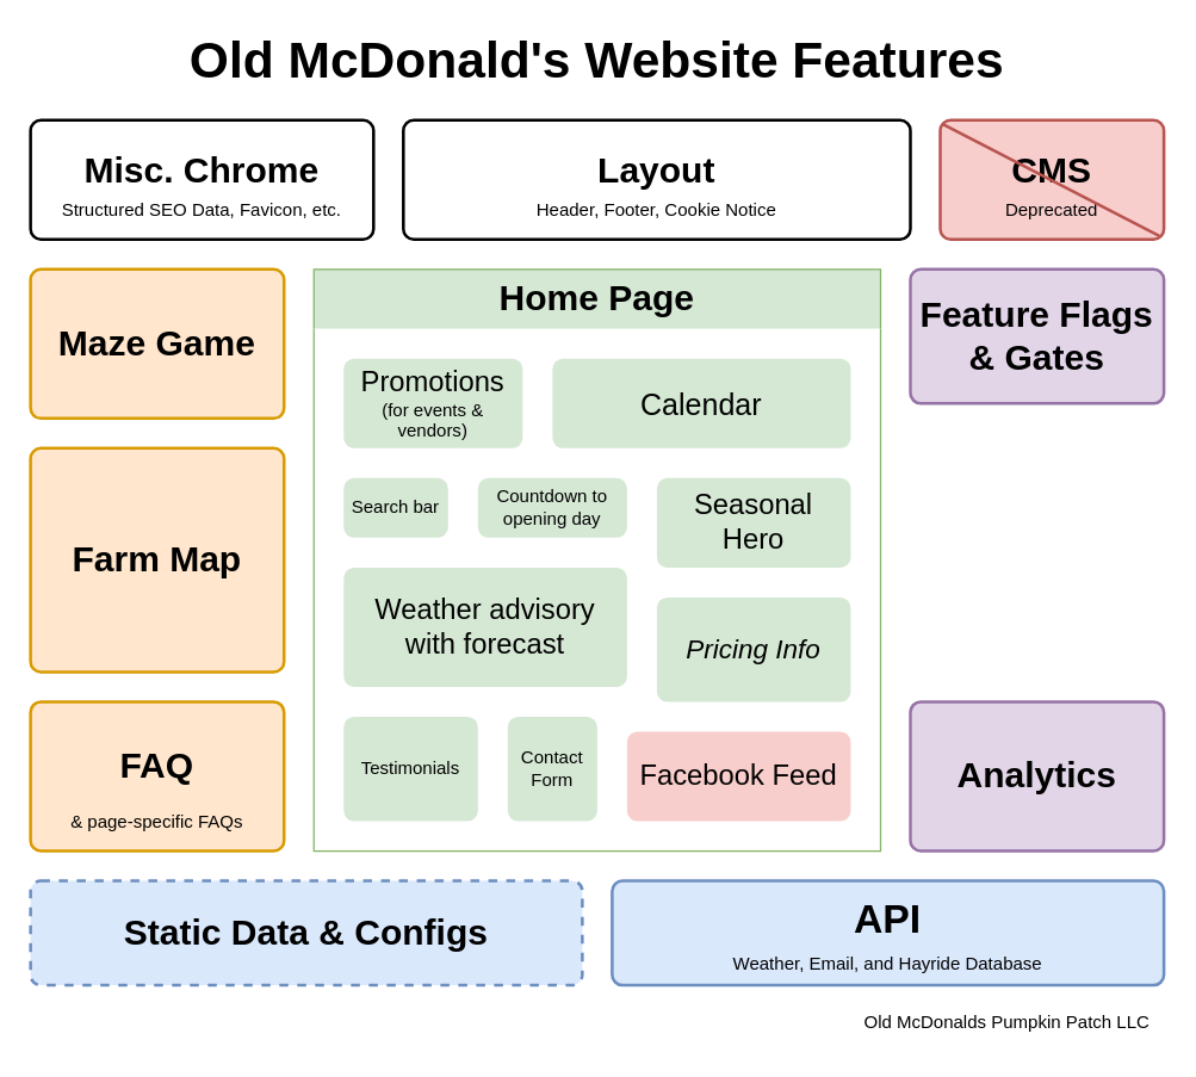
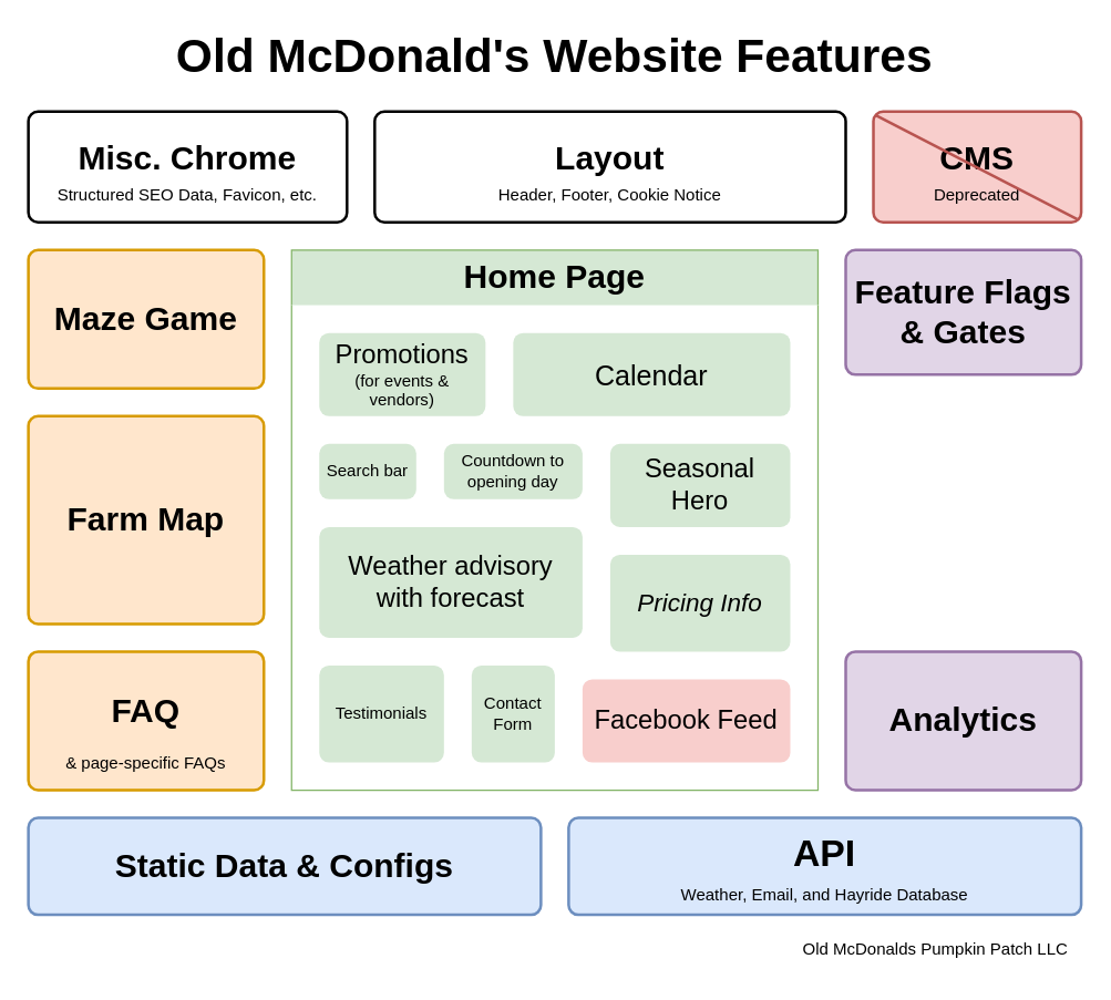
  <mxCell id="0" />
  <mxCell id="1" parent="0" />
  <mxCell id="2" value="&lt;h1&gt;Analytics&lt;/h1&gt;" style="rounded=1;whiteSpace=wrap;html=1;absoluteArcSize=1;arcSize=14;strokeWidth=2;fillColor=#e1d5e7;strokeColor=#9673a6;" vertex="1" parent="1"><mxGeometry x="610" y="470" width="170" height="100" as="geometry" /></mxCell>
  <mxCell id="3" value="&lt;h1 style=&quot;line-height: 40%;&quot;&gt;Layout&lt;/h1&gt;&lt;div&gt;Header, Footer,&amp;nbsp;&lt;span style=&quot;background-color: transparent; color: light-dark(rgb(0, 0, 0), rgb(255, 255, 255));&quot;&gt;Cookie Notice&lt;/span&gt;&lt;/div&gt;" style="rounded=1;whiteSpace=wrap;html=1;absoluteArcSize=1;arcSize=14;strokeWidth=2;" vertex="1" parent="1"><mxGeometry x="270" y="80" width="340" height="80" as="geometry" /></mxCell>
  <mxCell id="4" value="&lt;h1&gt;Feature Flags &amp;amp; Gates&lt;/h1&gt;" style="rounded=1;whiteSpace=wrap;html=1;absoluteArcSize=1;arcSize=14;strokeWidth=2;fillColor=#e1d5e7;strokeColor=#9673a6;" vertex="1" parent="1"><mxGeometry x="610" y="180" width="170" height="90" as="geometry" /></mxCell>
  <mxCell id="5" value="&lt;h1 style=&quot;line-height: 40%;&quot;&gt;Misc. Chrome&lt;/h1&gt;&lt;div&gt;Structured SEO Data, Favicon, etc.&lt;/div&gt;" style="rounded=1;whiteSpace=wrap;html=1;absoluteArcSize=1;arcSize=14;strokeWidth=2;" vertex="1" parent="1"><mxGeometry x="20" y="80" width="230" height="80" as="geometry" /></mxCell>
  <mxCell id="6" value="&lt;h1&gt;Home Page&lt;/h1&gt;" style="swimlane;whiteSpace=wrap;html=1;startSize=40;fillColor=#d5e8d4;strokeColor=light-dark(#82B366,#253C18);swimlaneLine=0;glass=0;shadow=0;rounded=0;gradientColor=none;swimlaneFillColor=light-dark(#FFFFFF,#060B00);" vertex="1" parent="1"><mxGeometry x="210" y="180" width="380" height="390" as="geometry" /></mxCell>
  <mxCell id="7" value="Seasonal&lt;div&gt;Hero&lt;/div&gt;" style="rounded=1;whiteSpace=wrap;html=1;absoluteArcSize=1;arcSize=14;strokeWidth=2;fontSize=19;fillColor=#d5e8d4;strokeColor=none;" vertex="1" parent="6"><mxGeometry x="230" y="140" width="130" height="60" as="geometry" /></mxCell>
  <mxCell id="8" value="&lt;font style=&quot;font-size: 19px;&quot;&gt;Promotions&lt;/font&gt;&lt;div&gt;(for events &amp;amp; vendors)&lt;/div&gt;" style="rounded=1;whiteSpace=wrap;html=1;absoluteArcSize=1;arcSize=14;strokeWidth=2;fillColor=#d5e8d4;strokeColor=none;" vertex="1" parent="6"><mxGeometry x="20" y="60" width="120" height="60" as="geometry" /></mxCell>
  <mxCell id="9" value="Search bar" style="rounded=1;whiteSpace=wrap;html=1;absoluteArcSize=1;arcSize=14;strokeWidth=2;fillColor=#d5e8d4;strokeColor=none;" vertex="1" parent="6"><mxGeometry x="20" y="140" width="70" height="40" as="geometry" /></mxCell>
  <mxCell id="10" value="Countdown to opening day" style="rounded=1;whiteSpace=wrap;html=1;absoluteArcSize=1;arcSize=14;strokeWidth=2;fillColor=#d5e8d4;strokeColor=none;" vertex="1" parent="6"><mxGeometry x="110" y="140" width="100" height="40" as="geometry" /></mxCell>
  <mxCell id="11" value="Calendar" style="rounded=1;whiteSpace=wrap;html=1;absoluteArcSize=1;arcSize=14;strokeWidth=2;fontSize=20;fillColor=#d5e8d4;strokeColor=none;" vertex="1" parent="6"><mxGeometry x="160" y="60" width="200" height="60" as="geometry" /></mxCell>
  <mxCell id="12" value="Weather advisory&lt;div&gt;with forecast&lt;/div&gt;" style="rounded=1;whiteSpace=wrap;html=1;absoluteArcSize=1;arcSize=14;strokeWidth=2;fontSize=19;fillColor=#d5e8d4;strokeColor=none;" vertex="1" parent="6"><mxGeometry x="20" y="200" width="190" height="80" as="geometry" /></mxCell>
  <mxCell id="13" value="Pricing Info" style="rounded=1;whiteSpace=wrap;html=1;absoluteArcSize=1;arcSize=14;strokeWidth=2;fontSize=18;fontStyle=2;fillColor=#d5e8d4;strokeColor=none;" vertex="1" parent="6"><mxGeometry x="230" y="220" width="130" height="70" as="geometry" /></mxCell>
  <mxCell id="14" value="Testimonials" style="rounded=1;whiteSpace=wrap;html=1;absoluteArcSize=1;arcSize=14;strokeWidth=2;fillColor=#d5e8d4;strokeColor=none;" vertex="1" parent="6"><mxGeometry x="20" y="300" width="90" height="70" as="geometry" /></mxCell>
  <mxCell id="15" value="Facebook Feed" style="rounded=1;whiteSpace=wrap;html=1;absoluteArcSize=1;arcSize=14;strokeWidth=2;fontSize=19;fillColor=#f8cecc;strokeColor=none;" vertex="1" parent="6"><mxGeometry x="210" y="310" width="150" height="60" as="geometry" /></mxCell>
  <mxCell id="16" value="Contact Form" style="rounded=1;whiteSpace=wrap;html=1;absoluteArcSize=1;arcSize=14;strokeWidth=2;fillColor=#d5e8d4;strokeColor=none;" vertex="1" parent="6"><mxGeometry x="130" y="300" width="60" height="70" as="geometry" /></mxCell>
  <mxCell id="17" value="&lt;h1&gt;Farm Map&lt;/h1&gt;" style="rounded=1;whiteSpace=wrap;html=1;absoluteArcSize=1;arcSize=14;strokeWidth=2;fillColor=#ffe6cc;strokeColor=#d79b00;" vertex="1" parent="1"><mxGeometry x="20" y="300" width="170" height="150" as="geometry" /></mxCell>
  <mxCell id="18" value="&lt;h1&gt;Maze Game&lt;/h1&gt;" style="rounded=1;whiteSpace=wrap;html=1;absoluteArcSize=1;arcSize=14;strokeWidth=2;fillColor=#ffe6cc;strokeColor=#d79b00;" vertex="1" parent="1"><mxGeometry x="20" y="180" width="170" height="100" as="geometry" /></mxCell>
  <mxCell id="19" value="&lt;h1&gt;FAQ&lt;/h1&gt;&lt;div&gt;&amp;amp; page-specific FAQs&lt;/div&gt;" style="rounded=1;whiteSpace=wrap;html=1;absoluteArcSize=1;arcSize=14;strokeWidth=2;fillColor=#ffe6cc;strokeColor=#d79b00;" vertex="1" parent="1"><mxGeometry x="20" y="470" width="170" height="100" as="geometry" /></mxCell>
- <mxCell id="20" value="&lt;h1&gt;Static Data &amp;amp; Configs&lt;/h1&gt;" style="rounded=1;whiteSpace=wrap;html=1;absoluteArcSize=1;arcSize=14;strokeWidth=2;fillColor=#dae8fc;strokeColor=#6c8ebf;dashed=1;" vertex="1" parent="1"><mxGeometry x="20" y="590" width="370" height="70" as="geometry" /></mxCell>
+ <mxCell id="20" value="&lt;h1&gt;Static Data &amp;amp; Configs&lt;/h1&gt;" style="rounded=1;whiteSpace=wrap;html=1;absoluteArcSize=1;arcSize=14;strokeWidth=2;fillColor=#dae8fc;strokeColor=#6c8ebf;" vertex="1" parent="1"><mxGeometry x="20" y="590" width="370" height="70" as="geometry" /></mxCell>
  <mxCell id="21" value="&lt;p style=&quot;line-height: 100%;&quot;&gt;&lt;font style=&quot;font-size: 27px;&quot;&gt;&lt;b style=&quot;line-height: 40%;&quot;&gt;API&lt;/b&gt;&lt;/font&gt;&lt;/p&gt;&lt;div&gt;Weather, Email, and Hayride Database&lt;/div&gt;" style="rounded=1;whiteSpace=wrap;html=1;absoluteArcSize=1;arcSize=14;strokeWidth=2;fillColor=#dae8fc;strokeColor=#6c8ebf;" vertex="1" parent="1"><mxGeometry x="410" y="590" width="370" height="70" as="geometry" /></mxCell>
  <mxCell id="22" value="&lt;h1 style=&quot;line-height: 40%;&quot;&gt;CMS&lt;/h1&gt;&lt;div&gt;&lt;font style=&quot;color: light-dark(rgb(0, 0, 0), rgb(255, 0, 0));&quot;&gt;Deprecated&lt;/font&gt;&lt;/div&gt;" style="rounded=1;whiteSpace=wrap;html=1;absoluteArcSize=1;arcSize=14;strokeWidth=2;fillColor=#f8cecc;strokeColor=#b85450;" vertex="1" parent="1"><mxGeometry x="630" y="80" width="150" height="80" as="geometry" /></mxCell>
  <mxCell id="23" value="" style="endArrow=none;html=1;rounded=0;entryX=0.014;entryY=0.037;entryDx=0;entryDy=0;exitX=0.98;exitY=0.972;exitDx=0;exitDy=0;exitPerimeter=0;entryPerimeter=0;fillColor=#f8cecc;strokeColor=#b85450;strokeWidth=2;" edge="1" parent="1" source="22" target="22"><mxGeometry width="50" height="50" relative="1" as="geometry"><mxPoint x="500" y="390" as="sourcePoint" /><mxPoint x="550" y="340" as="targetPoint" /></mxGeometry></mxCell>
  <mxCell id="24" value="Old McDonald's Website Features" style="text;html=1;whiteSpace=wrap;strokeColor=none;fillColor=none;align=center;verticalAlign=middle;rounded=0;fontSize=34;fontStyle=1" vertex="1" parent="1"><mxGeometry x="20" y="20" width="760" height="40" as="geometry" /></mxCell>
  <mxCell id="25" value="Old McDonalds Pumpkin Patch LLC" style="text;html=1;whiteSpace=wrap;strokeColor=none;fillColor=none;align=center;verticalAlign=middle;rounded=0;" vertex="1" parent="1"><mxGeometry x="570" y="670" width="210" height="30" as="geometry" /></mxCell>
